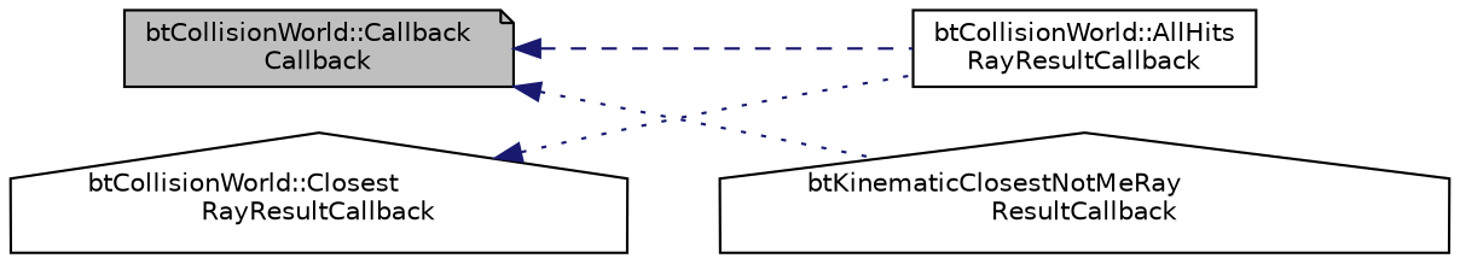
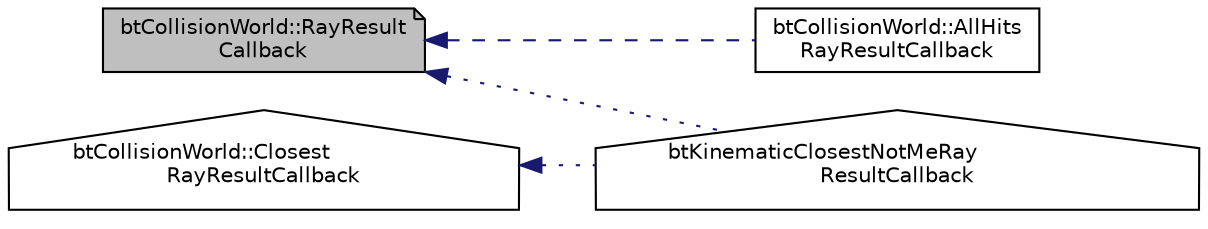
  digraph {
    rankdir=LR
    node [color=black fillcolor=white fontname=Helvetica fontsize=10 shape=house style=filled]
    edge [color=midnightblue dir=back fontname=Helvetica fontsize=10 labelfontname=Helvetica labelfontsize=10 style=dotted]
-   n1 [fillcolor=grey75 fontcolor=black height=0.2 label="btCollisionWorld::Callback\lCallback" shape=note width=0.4]
+   n1 [fillcolor=grey75 fontcolor=black height=0.2 label="btCollisionWorld::RayResult\lCallback" shape=note width=0.4]
    n2 [height=0.2 label="btCollisionWorld::AllHits\lRayResultCallback" shape=box width=0.4]
    n3 [height=0.2 label="btKinematicClosestNotMeRay\lResultCallback" width=0.4]
    n4 [height=0.2 label="btCollisionWorld::Closest\lRayResultCallback" width=0.4]
    n1 -> n2 [style=dashed]
    n1 -> n3
-   n4 -> n2
+   n4 -> n3
  }
